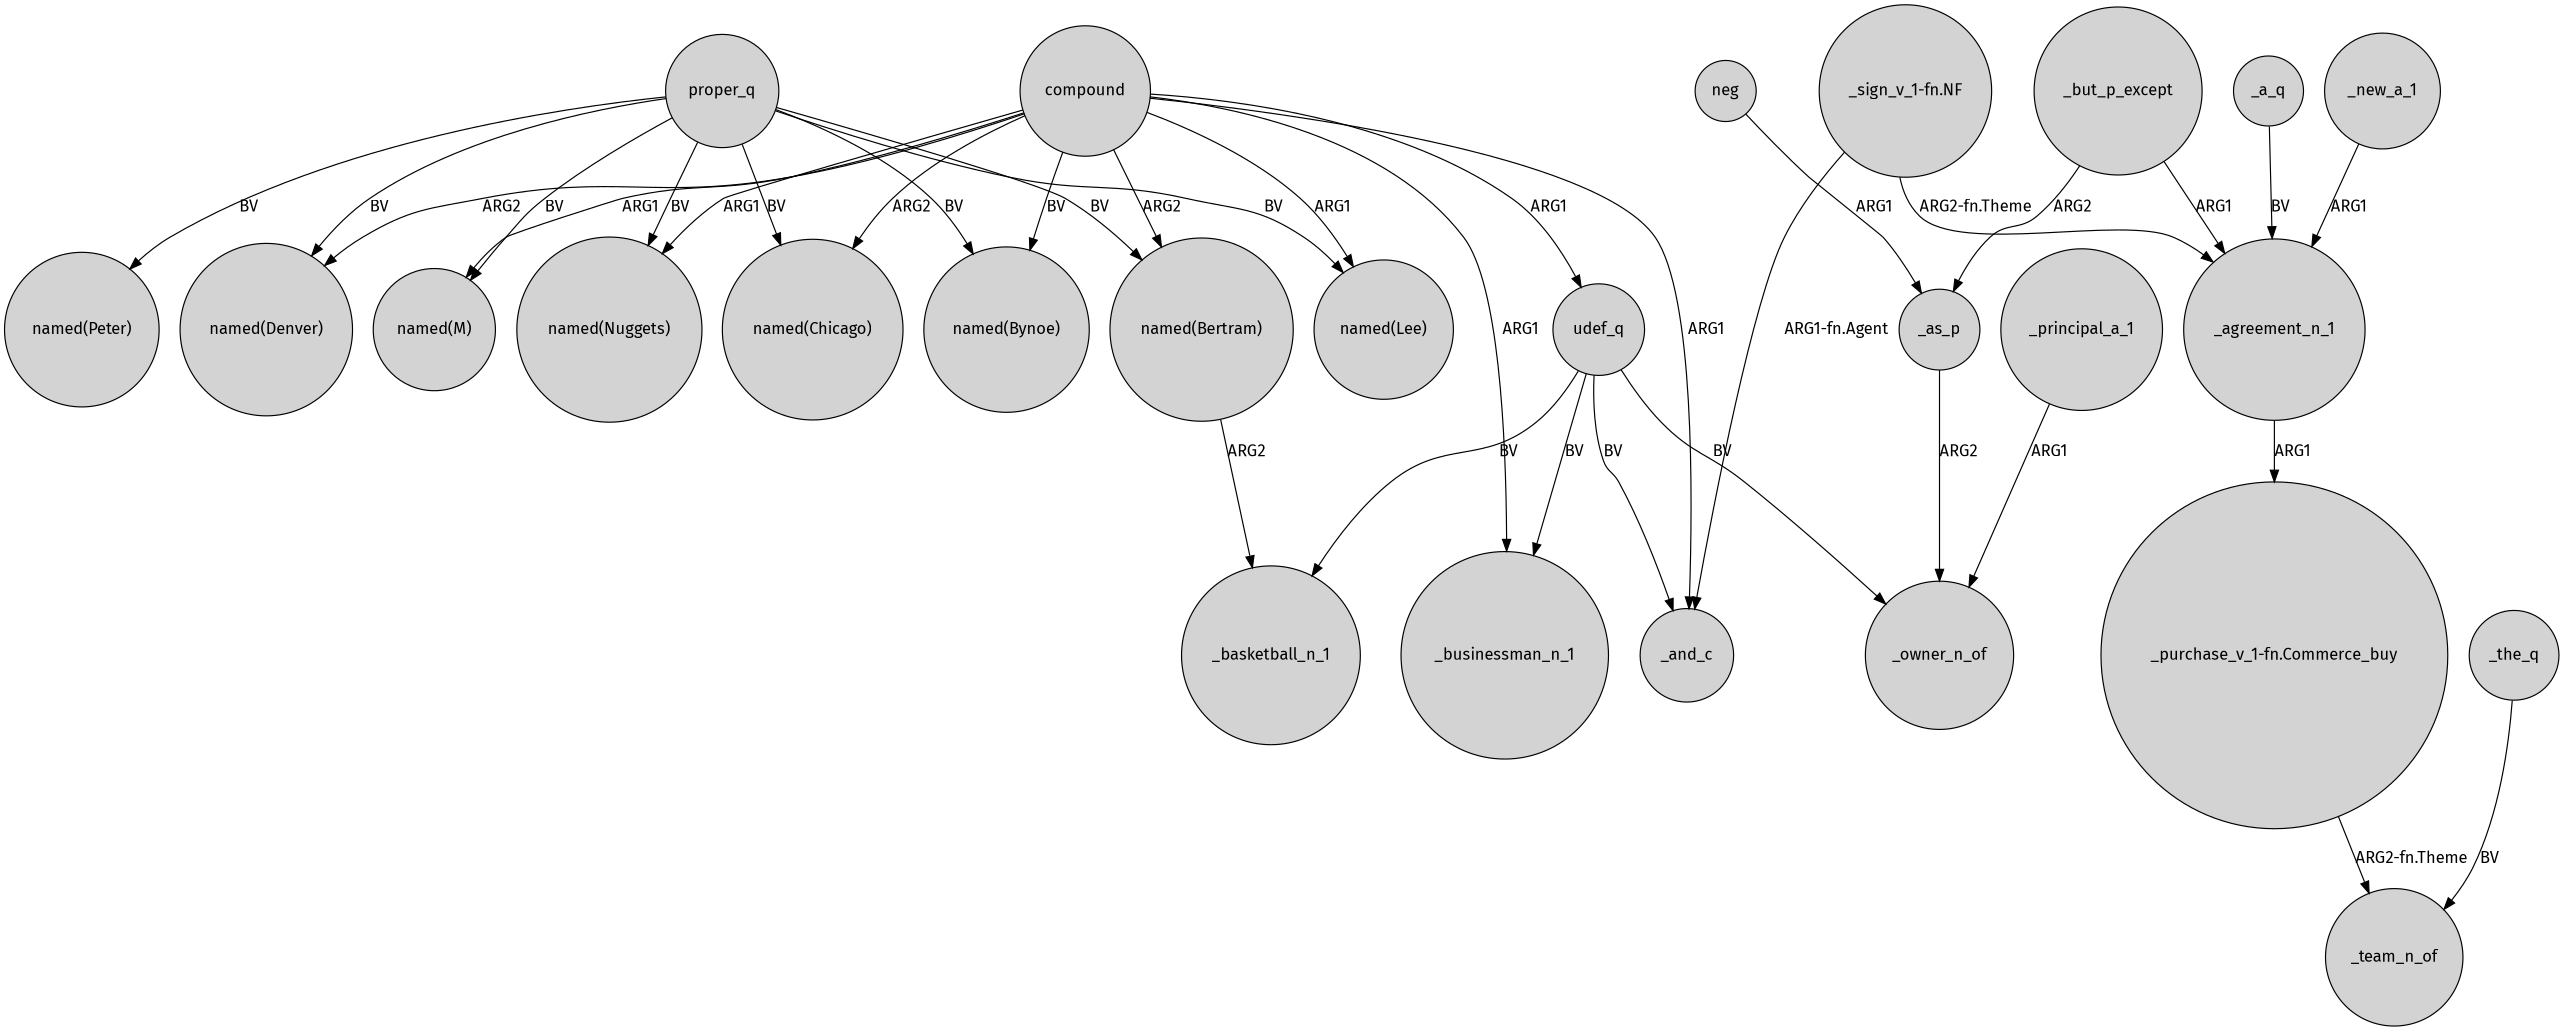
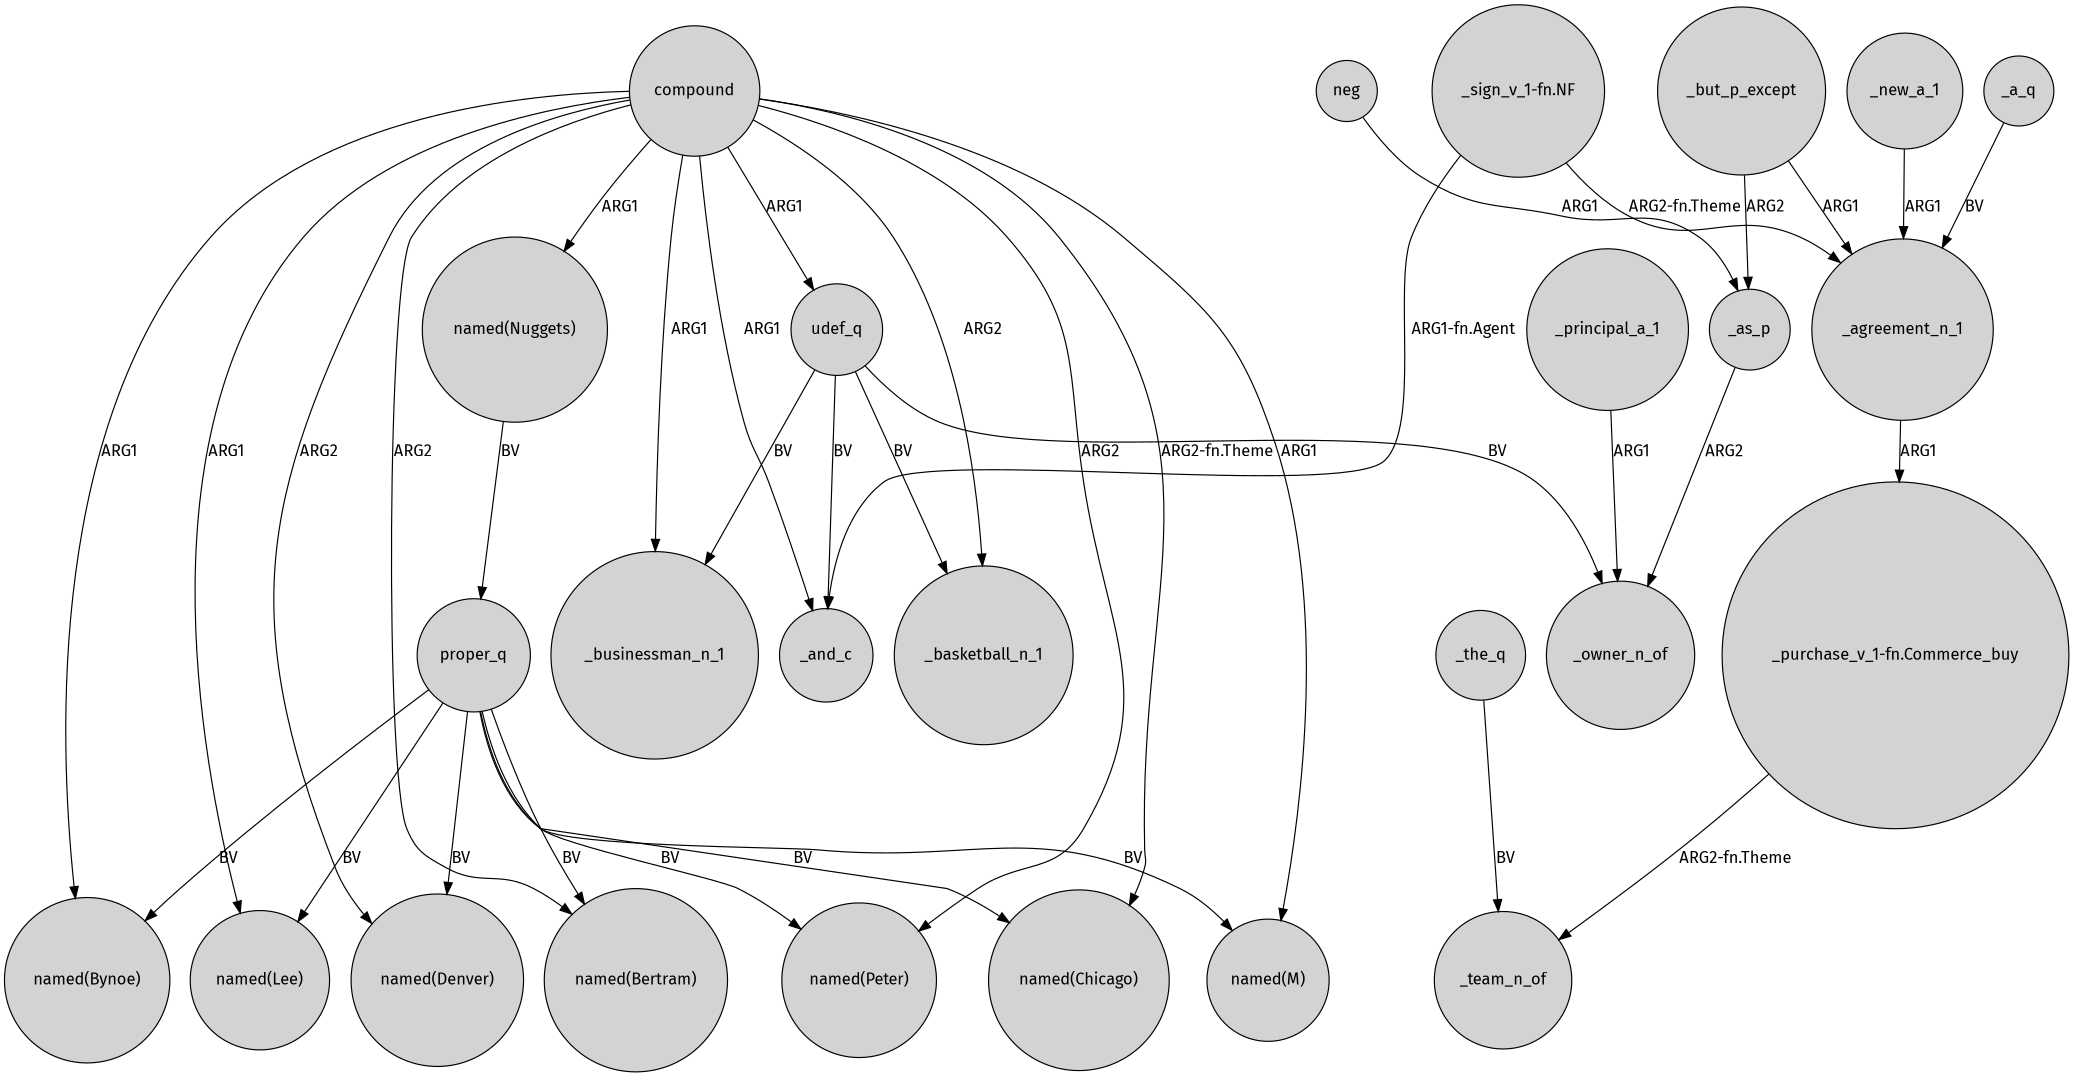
  digraph {
    fontname="Fira Sans"
    node [fontname="Fira Sans" shape=circle style=filled]
    edge [fontname="Fira Sans"]
    proper_q
    "named(Denver)"
    "named(Bertram)"
    "named(Lee)"
    "named(Chicago)"
    "named(M)"
    "named(Peter)"
    "named(Nuggets)"
    "named(Bynoe)"
    "_sign_v_1-fn.NF"
    _and_c
    _agreement_n_1
    "_purchase_v_1-fn.Commerce_buy"
    _principal_a_1
    _owner_n_of
    compound
    _businessman_n_1
    _basketball_n_1
    udef_q
    _team_n_of
    _but_p_except
    _as_p
    _a_q
    neg
    _the_q
    _new_a_1
    proper_q -> "named(Denver)" [label=BV]
    proper_q -> "named(Bertram)" [label=BV]
    proper_q -> "named(Lee)" [label=BV]
    proper_q -> "named(Chicago)" [label=BV]
    proper_q -> "named(M)" [label=BV]
    proper_q -> "named(Peter)" [label=BV]
-   proper_q -> "named(Nuggets)" [label=BV]
+   "named(Nuggets)" -> proper_q [label=BV]
    proper_q -> "named(Bynoe)" [label=BV]
    "_sign_v_1-fn.NF" -> _and_c [label="ARG1-fn.Agent"]
    "_sign_v_1-fn.NF" -> _agreement_n_1 [label="ARG2-fn.Theme"]
    _agreement_n_1 -> "_purchase_v_1-fn.Commerce_buy" [label=ARG1]
    "_purchase_v_1-fn.Commerce_buy" -> _team_n_of [label="ARG2-fn.Theme"]
    _principal_a_1 -> _owner_n_of [label=ARG1]
    compound -> "named(Denver)" [label=ARG2]
    compound -> "named(Bertram)" [label=ARG2]
    compound -> "named(Lee)" [label=ARG1]
-   compound -> "named(Chicago)" [label=ARG2]
+   compound -> "named(Chicago)" [label="ARG2-fn.Theme"]
    compound -> "named(M)" [label=ARG1]
+   compound -> "named(Peter)" [label=ARG2]
    compound -> "named(Nuggets)" [label=ARG1]
-   compound -> "named(Bynoe)" [label=BV]
+   compound -> "named(Bynoe)" [label=ARG1]
    compound -> _and_c [label=ARG1]
    compound -> _businessman_n_1 [label=ARG1]
-   "named(Bertram)" -> _basketball_n_1 [label=ARG2]
+   compound -> _basketball_n_1 [label=ARG2]
    compound -> udef_q [label=ARG1]
    udef_q -> _and_c [label=BV]
    udef_q -> _owner_n_of [label=BV]
    udef_q -> _businessman_n_1 [label=BV]
    udef_q -> _basketball_n_1 [label=BV]
    _but_p_except -> _agreement_n_1 [label=ARG1]
    _but_p_except -> _as_p [label=ARG2]
    _as_p -> _owner_n_of [label=ARG2]
    _a_q -> _agreement_n_1 [label=BV]
    neg -> _as_p [label=ARG1]
    _the_q -> _team_n_of [label=BV]
    _new_a_1 -> _agreement_n_1 [label=ARG1]
  }
